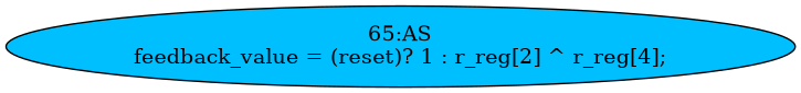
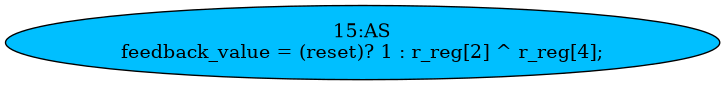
  strict digraph {
-   n1 [ast="<pyverilog.vparser.ast.Assign object at 0x7f3fe58d8990>" def_var="['feedback_value']" fillcolor=deepskyblue label="65:AS\nfeedback_value = (reset)? 1 : r_reg[2] ^ r_reg[4];" statements="[]" style=filled typ=Assign use_var="['reset', 'r_reg', 'r_reg']"]
+   n1 [ast="<pyverilog.vparser.ast.Assign object at 0x7f3fe58d8990>" def_var="['feedback_value']" fillcolor=deepskyblue label="15:AS\nfeedback_value = (reset)? 1 : r_reg[2] ^ r_reg[4];" statements="[]" style=filled typ=Assign use_var="['reset', 'r_reg', 'r_reg']"]
  }
